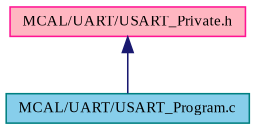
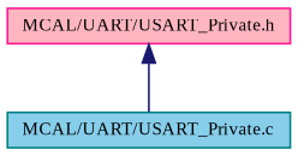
  digraph {
    fontname="Liberation Serif"
    node [fontname="Liberation Serif" fontsize=10 shape=record style=filled]
    n1 [color=deeppink fillcolor=lightpink fontcolor=black height=0.2 label="MCAL/UART/USART_Private.h" width=0.4]
-   n2 [color=teal fillcolor=skyblue height=0.2 label="MCAL/UART/USART_Program.c" width=0.4]
+   n2 [color=teal fillcolor=skyblue height=0.2 label="MCAL/UART/USART_Private.c" width=0.4]
    n1 -> n2 [color=midnightblue dir=back fontname="Liberation Serif" fontsize=10 labelfontname=Helvetica labelfontsize=10 style=solid]
  }
